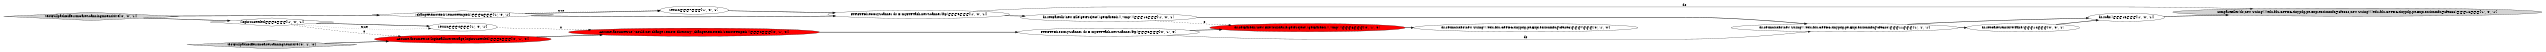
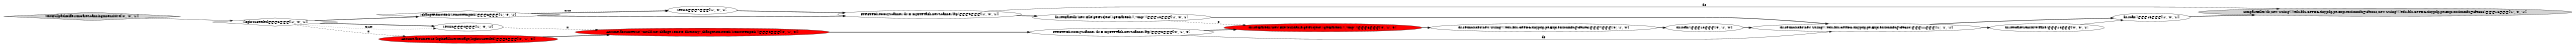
  digraph {
    rankdir=LR
    node [fillcolor=white shape=ellipse style=filled]
    edge [style=bold]
    n1 [label="ds.scan()@@@15@@@['1', '0', '1']"]
    n2 [fillcolor=lightgray label="compareFiles(ds,new String((((edu.fdu.CPPDG.tinypdg.pe.ExpressionInfo@cf9332,new String((((edu.fdu.CPPDG.tinypdg.pe.ExpressionInfo@cf9336)@@@16@@@['1', '0', '1']"]
    n3 [label="return@@@4@@@['1', '0', '1']"]
    n4 [fillcolor=red label="Assume.assumeTrue(\"Could not change remote directory\",changeRemoteDir(remoteTmpDir))@@@4@@@['0', '1', '0']"]
    n5 [label="FTP.FTPDirectoryScanner ds = myFTPTask.newScanner(ftp)@@@5@@@['0', '1', '0']"]
    n6 [label="!changeRemoteDir(remoteTmpDir)@@@6@@@['1', '0', '1']" shape=diamond]
    n7 [label="return@@@7@@@['1', '0', '1']"]
    n8 [label="FTP.FTPDirectoryScanner ds = myFTPTask.newScanner(ftp)@@@9@@@['1', '0', '1']"]
    n9 [label="ds.setIncludes(new String((((edu.fdu.CPPDG.tinypdg.pe.ExpressionInfo@cf9320)@@@11@@@['1', '1', '1']"]
    n10 [label="ds.setCaseSensitive(false)@@@14@@@['0', '0', '1']"]
    n11 [fillcolor=red label="ds.setBasedir(new File(buildRule.getProject().getBaseDir(),\"tmp\"))@@@6@@@['0', '1', '0']"]
    n12 [label="ds.setIncludes(new String((((edu.fdu.CPPDG.tinypdg.pe.ExpressionInfo@cf92e3)@@@7@@@['0', '1', '0']"]
-   n14 [fillcolor=lightgray label="testFullpathDiffersInCaseScanningSensitive['0', '1', '0']" shape=diamond]
+   n13 [label="ds.scan()@@@10@@@['0', '1', '0']"]
    n15 [fillcolor=red label="Assume.assumeTrue(loginFailureMessage,loginSuceeded)@@@3@@@['0', '1', '0']"]
    n16 [label="!loginSuceeded@@@3@@@['1', '0', '1']" shape=diamond]
    n17 [fillcolor=lightgray label="testFullpathDiffersInCaseScanningInsensitive['0', '0', '1']" shape=diamond]
    n18 [label="ds.setBasedir(new File(getProject().getBaseDir(),\"tmp\"))@@@10@@@['1', '0', '1']"]
    n1 -> n2
    n3 -> n4 [label=0 style=dashed]
    n4 -> n5
    n5 -> n9 [label=ds style=solid]
    n5 -> n11
    n6 -> n7 [label=true style=dotted]
    n6 -> n7
    n6 -> n8
    n7 -> n8
    n8 -> n2 [label=ds style=solid]
    n8 -> n18
    n9 -> n1
    n9 -> n10
-   n10 -> n1
+   n10 -> n1 [style=solid]
    n11 -> n12
-   n14 -> n15
+   n12 -> n13
+   n13 -> n9
    n15 -> n4
    n16 -> n3
    n16 -> n3 [label=true style=dotted]
-   n17 -> n6
+   n16 -> n6
    n16 -> n15 [label=0 style=dashed]
-   n17 -> n16
+   n17 -> n16 [style=solid]
    n18 -> n9
    n18 -> n11 [label=0 style=dashed]
  }
